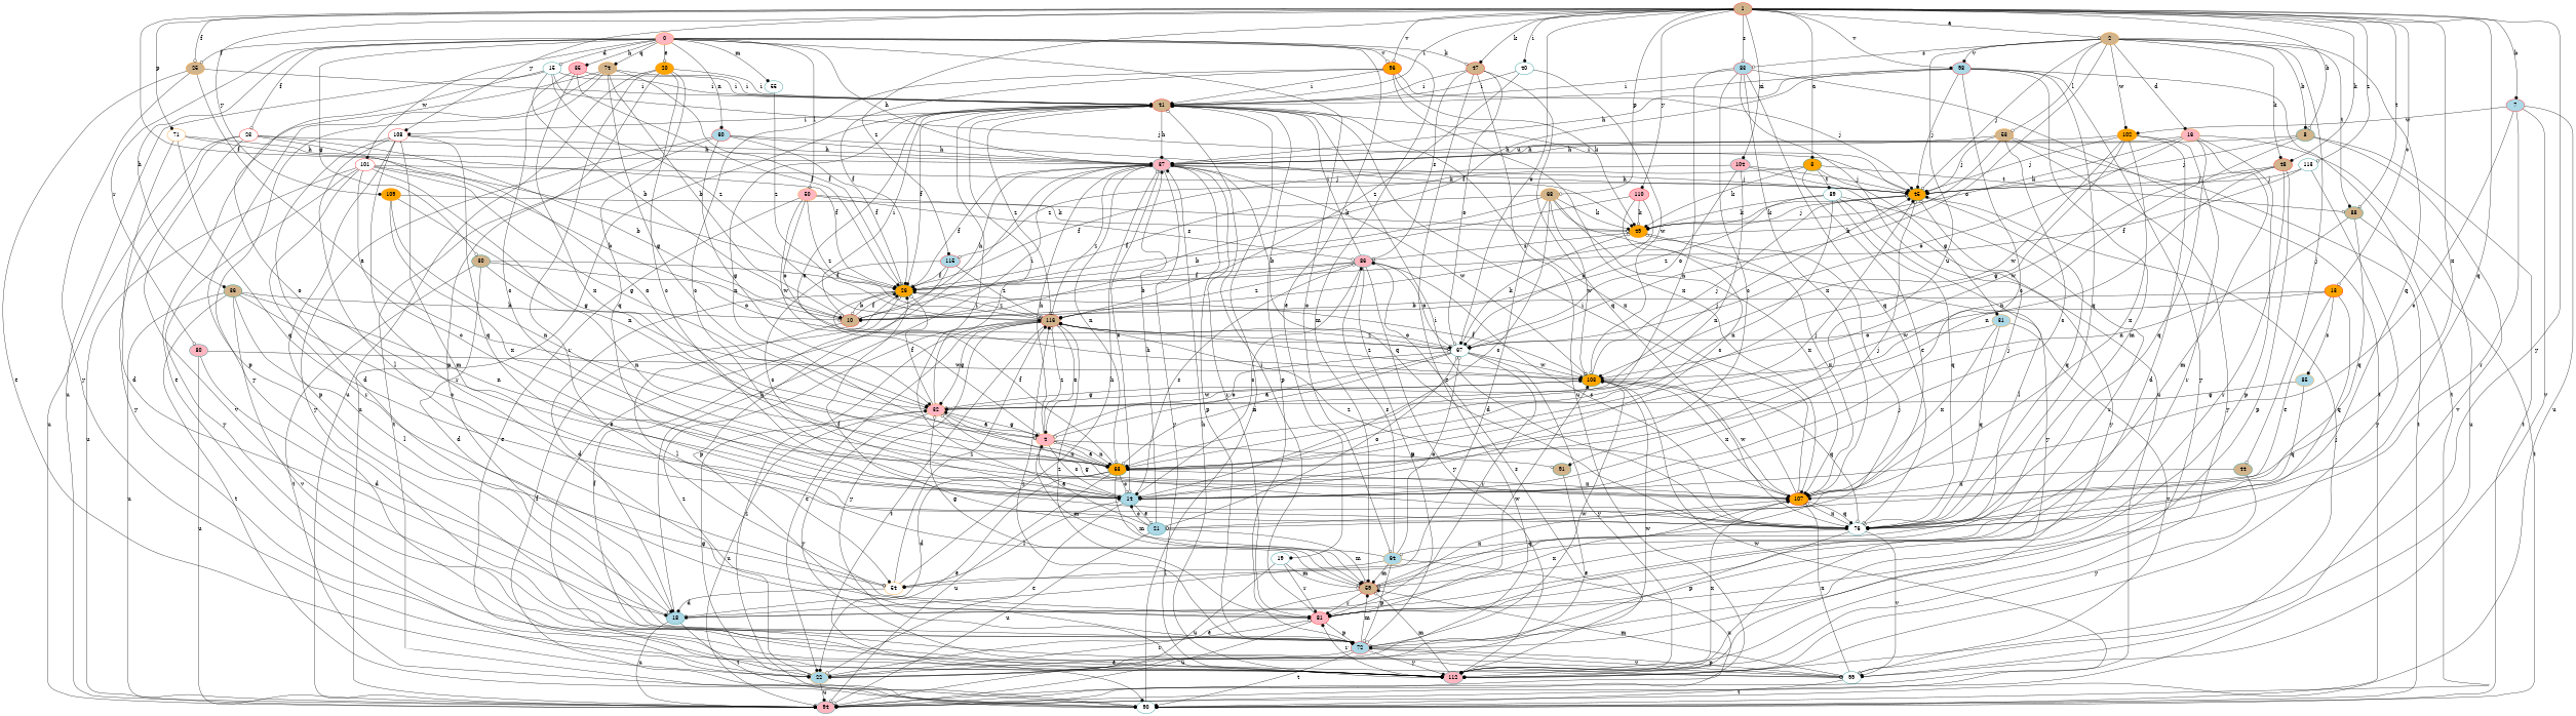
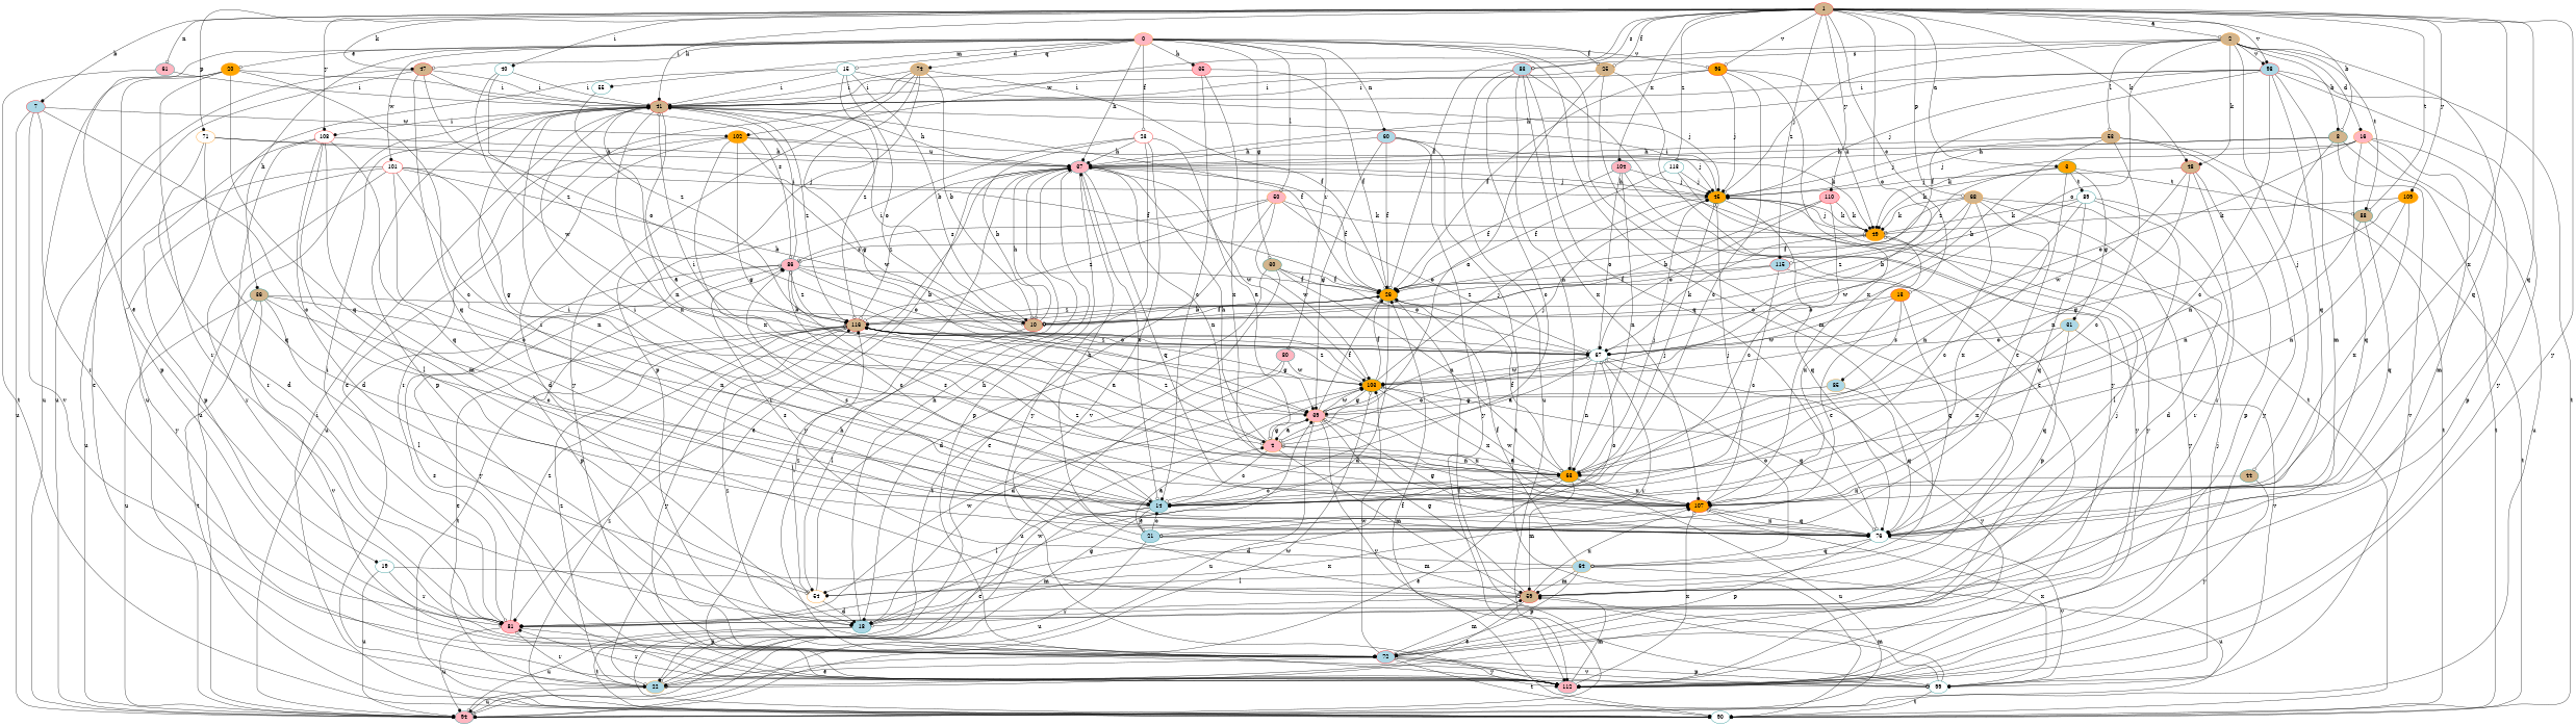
  strict digraph {
    node [color=teal fillcolor=tan style=filled]
    edge [arrowhead=dot]
    0 [color=darkorange fillcolor=lightpink]
    15 [fillcolor=white]
    19 [fillcolor=white]
    20 [color=darkorange fillcolor=orange]
    23 [color=red fillcolor=white]
    25 [color=darkorange]
    30
    35 [color=red fillcolor=lightpink]
    36
    37 [fillcolor=lightpink]
    47 [color=red]
    50 [color=darkorange fillcolor=lightpink]
    55 [fillcolor=white]
    59 [color=red]
    60 [color=red fillcolor=lightblue]
    64 [color=darkorange fillcolor=lightblue]
    74 [color=darkorange]
    80 [fillcolor=lightpink]
    96 [color=red fillcolor=orange]
    101 [color=red fillcolor=white]
    41 [color=red]
    67 [fillcolor=white]
    45 [fillcolor=orange]
    116 [color=red]
    94 [fillcolor=lightpink]
    10 [color=red]
    81 [color=red fillcolor=lightpink]
    76 [fillcolor=white]
    14 [fillcolor=lightblue]
    72 [color=red fillcolor=lightblue]
    112 [fillcolor=lightpink]
    4 [color=darkorange fillcolor=lightpink]
    99 [fillcolor=white]
    22 [color=darkorange fillcolor=lightblue]
    26 [fillcolor=orange]
    63 [fillcolor=orange]
    90 [fillcolor=white]
    18 [fillcolor=lightblue]
    107 [color=red fillcolor=orange]
    54 [color=darkorange fillcolor=white]
    103 [fillcolor=orange]
    86 [fillcolor=lightpink]
    49 [color=darkorange fillcolor=orange]
-   32 [color=darkorange fillcolor=lightpink]
+   32 [color=darkorange fillcolor=lightpink label=39]
    1 [color=red]
    2 [color=darkorange]
    3 [fillcolor=orange]
    7 [color=red fillcolor=lightblue]
    8
    13 [color=red fillcolor=orange]
    40 [fillcolor=white]
    48 [color=red]
+   61 [fillcolor=lightpink]
    68 [color=darkorange]
    71 [color=darkorange fillcolor=white]
    83 [color=red fillcolor=lightblue]
    88
    98 [color=red fillcolor=lightblue]
    104 [fillcolor=lightpink]
    108 [color=red fillcolor=white]
    109 [color=darkorange fillcolor=orange]
    110 [color=red fillcolor=lightpink]
    113 [fillcolor=white]
    115 [color=red fillcolor=lightblue]
    16 [color=darkorange fillcolor=lightpink]
    44
    53 [color=darkorange]
-   91
    102 [color=darkorange fillcolor=orange]
    21 [fillcolor=lightblue]
    31 [color=darkorange fillcolor=lightblue]
    89 [fillcolor=white]
    85 [color=darkorange fillcolor=lightblue]
    0 -> 15 [arrowhead=odot label=d]
    0 -> 19 [label=e]
    0 -> 20 [arrowhead=odot label=e]
    0 -> 23 [arrowhead=odot label=f]
    0 -> 25 [arrowhead=odot label=f]
    0 -> 30 [arrowhead=odot label=g]
    0 -> 35 [label=h]
    0 -> 36 [label=h]
    0 -> 37 [label=h]
    0 -> 47 [arrowhead=odot label=k]
    0 -> 50 [arrowhead=odot label=l]
    0 -> 55 [label=m]
    0 -> 59 [label=m]
    0 -> 60 [label=n]
    0 -> 64 [arrowhead=odot label=o]
    0 -> 74 [label=q]
    0 -> 80 [arrowhead=odot label=r]
    0 -> 96 [arrowhead=odot label=v]
    0 -> 101 [label=w]
    15 -> 41 [arrowhead=odot label=i]
-   15 -> 14 [label=o]
+   15 -> 67 [label=o]
    15 -> 45 [label=j]
    15 -> 116 [arrowhead=odot label=z]
    15 -> 94 [label=u]
    15 -> 10 [label=b]
    19 -> 59 [arrowhead=odot label=m]
    19 -> 94 [arrowhead=odot label=u]
    19 -> 81 [label=r]
    20 -> 41 [label=i]
    20 -> 94 [arrowhead=odot label=u]
    20 -> 81 [label=r]
    20 -> 76 [label=q]
    20 -> 14 [label=c]
    20 -> 72 [arrowhead=odot label=p]
    23 -> 37 [label=h]
    23 -> 94 [label=u]
    23 -> 10 [arrowhead=odot label=b]
    23 -> 112 [label=y]
    23 -> 4 [arrowhead=odot label=a]
    23 -> 99 [arrowhead=odot label=v]
    25 -> 41 [arrowhead=odot label=i]
    25 -> 112 [arrowhead=odot label=y]
    25 -> 4 [arrowhead=odot label=a]
    25 -> 22 [arrowhead=odot label=e]
    30 -> 67 [arrowhead=odot label=o]
    30 -> 26 [label=f]
    30 -> 63 [arrowhead=odot label=n]
    30 -> 90 [label=t]
    30 -> 18 [label=d]
    35 -> 41 [label=i]
    35 -> 14 [label=c]
    35 -> 26 [label=f]
    35 -> 107 [label=x]
    36 -> 94 [label=u]
    36 -> 10 [arrowhead=odot label=b]
    36 -> 14 [arrowhead=odot label=c]
    36 -> 99 [arrowhead=odot label=v]
    36 -> 63 [arrowhead=odot label=n]
    36 -> 90 [arrowhead=odot label=t]
    36 -> 54 [arrowhead=odot label=l]
    37 -> 45 [label=j]
    37 -> 116 [arrowhead=odot label=z]
    37 -> 81 [label=r]
    37 -> 76 [arrowhead=odot label=q]
    37 -> 14 [arrowhead=odot label=c]
    37 -> 72 [arrowhead=odot label=p]
    37 -> 112 [label=y]
    37 -> 22 [arrowhead=odot label=e]
    37 -> 26 [arrowhead=odot label=f]
    37 -> 63 [arrowhead=odot label=n]
    37 -> 103 [arrowhead=odot label=w]
    47 -> 41 [arrowhead=odot label=i]
    47 -> 67 [arrowhead=odot label=o]
    47 -> 94 [label=u]
    47 -> 76 [label=q]
    47 -> 22 [arrowhead=odot label=e]
    47 -> 86 [arrowhead=odot label=s]
    50 -> 67 [arrowhead=odot label=o]
    50 -> 116 [arrowhead=odot label=z]
    50 -> 22 [label=e]
    50 -> 103 [label=w]
    50 -> 86 [arrowhead=odot label=s]
    50 -> 49 [arrowhead=odot label=k]
    55 -> 116 [label=z]
    59 -> 81 [label=r]
    59 -> 22 [arrowhead=odot label=e]
    59 -> 107 [label=x]
    59 -> 49 [arrowhead=odot label=j]
    59 -> 32 [arrowhead=odot label=g]
    60 -> 37 [arrowhead=odot label=h]
    60 -> 112 [label=y]
    60 -> 26 [arrowhead=odot label=f]
    60 -> 90 [label=t]
    60 -> 49 [label=k]
    60 -> 32 [label=g]
    64 -> 59 [label=m]
    64 -> 67 [arrowhead=odot label=o]
    64 -> 94 [arrowhead=odot label=u]
    64 -> 72 [arrowhead=odot label=p]
    64 -> 26 [label=f]
    64 -> 54 [label=l]
    64 -> 86 [label=s]
    74 -> 41 [label=i]
    74 -> 10 [arrowhead=odot label=b]
    74 -> 72 [label=p]
    74 -> 112 [arrowhead=odot label=y]
    74 -> 22 [arrowhead=odot label=e]
    74 -> 26 [arrowhead=odot label=f]
    74 -> 32 [label=g]
    80 -> 94 [arrowhead=odot label=u]
    80 -> 18 [arrowhead=odot label=d]
    80 -> 103 [label=w]
    96 -> 41 [label=i]
    96 -> 45 [label=j]
    96 -> 14 [arrowhead=odot label=c]
    96 -> 26 [label=f]
    96 -> 107 [label=x]
    96 -> 49 [label=k]
    101 -> 45 [label=j]
    101 -> 94 [label=u]
    101 -> 10 [arrowhead=odot label=b]
    101 -> 81 [label=r]
    101 -> 14 [arrowhead=odot label=c]
    101 -> 112 [arrowhead=odot label=y]
    101 -> 63 [label=n]
    101 -> 32 [label=g]
    41 -> 37 [label=h]
    41 -> 116 [arrowhead=odot label=z]
    41 -> 94 [label=u]
    41 -> 72 [label=p]
    41 -> 4 [arrowhead=odot label=a]
    41 -> 26 [label=f]
    41 -> 63 [label=n]
    41 -> 107 [arrowhead=odot label=x]
    41 -> 108 [label=i]
    67 -> 116 [arrowhead=odot label=z]
    67 -> 81 [label=r]
    67 -> 112 [label=y]
    67 -> 4 [arrowhead=odot label=a]
    67 -> 63 [arrowhead=odot label=n]
    67 -> 103 [label=w]
    67 -> 49 [arrowhead=odot label=k]
    45 -> 37 [label=h]
    45 -> 41 [label=i]
    45 -> 76 [label=q]
    45 -> 49 [label=k]
    116 -> 67 [label=o]
    116 -> 112 [label=y]
    116 -> 4 [label=a]
    116 -> 22 [label=e]
    116 -> 90 [label=t]
    116 -> 32 [label=g]
    94 -> 103 [arrowhead=odot label=w]
    10 -> 37 [arrowhead=odot label=h]
    10 -> 41 [label=i]
    10 -> 26 [label=f]
    10 -> 54 [label=l]
    81 -> 41 [arrowhead=odot label=i]
    81 -> 116 [arrowhead=odot label=z]
    81 -> 94 [label=u]
    81 -> 72 [label=p]
    81 -> 103 [label=w]
    76 -> 64 [arrowhead=odot label=q]
    76 -> 41 [arrowhead=odot label=i]
    76 -> 72 [arrowhead=odot label=p]
    76 -> 99 [label=v]
    76 -> 107 [arrowhead=odot label=x]
    76 -> 86 [label=s]
    76 -> 32 [arrowhead=odot label=g]
    14 -> 41 [arrowhead=odot label=i]
    14 -> 45 [arrowhead=odot label=j]
    14 -> 22 [arrowhead=odot label=e]
    14 -> 54 [label=l]
    14 -> 86 [arrowhead=odot label=s]
    14 -> 21 [arrowhead=odot label=e]
    72 -> 59 [label=m]
    72 -> 116 [label=z]
    72 -> 112 [label=y]
    72 -> 99 [arrowhead=odot label=v]
    72 -> 22 [label=e]
    72 -> 90 [label=t]
    72 -> 103 [label=w]
    112 -> 37 [label=h]
    112 -> 59 [arrowhead=odot label=m]
    112 -> 81 [label=r]
    112 -> 107 [arrowhead=odot label=x]
    112 -> 86 [arrowhead=odot label=s]
    4 -> 37 [arrowhead=odot label=h]
    4 -> 59 [label=m]
    4 -> 67 [arrowhead=odot label=o]
    4 -> 116 [arrowhead=odot label=z]
    4 -> 14 [arrowhead=odot label=c]
    4 -> 63 [label=n]
    4 -> 32 [label=g]
-   4 -> 91 [arrowhead=odot label=u]
    99 -> 59 [label=m]
    99 -> 45 [label=j]
    99 -> 72 [arrowhead=odot label=p]
    99 -> 26 [arrowhead=odot label=f]
    99 -> 90 [arrowhead=odot label=t]
    99 -> 107 [arrowhead=odot label=x]
    22 -> 116 [arrowhead=odot label=z]
    22 -> 94 [label=u]
    22 -> 81 [arrowhead=odot label=r]
    22 -> 103 [label=w]
    22 -> 32 [label=g]
    26 -> 116 [arrowhead=odot label=z]
    26 -> 10 [arrowhead=odot label=b]
    26 -> 18 [label=d]
    63 -> 59 [label=m]
    63 -> 45 [label=j]
    63 -> 94 [arrowhead=odot label=u]
    63 -> 14 [arrowhead=odot label=c]
    63 -> 4 [arrowhead=odot label=a]
    63 -> 22 [label=e]
    63 -> 26 [arrowhead=odot label=f]
    63 -> 18 [arrowhead=odot label=d]
    63 -> 107 [label=x]
    90 -> 41 [arrowhead=odot label=i]
    90 -> 116 [arrowhead=odot label=z]
    90 -> 26 [label=f]
    18 -> 37 [label=h]
    18 -> 94 [arrowhead=odot label=u]
    18 -> 90 [arrowhead=odot label=t]
    18 -> 107 [label=x]
    107 -> 41 [label=i]
    107 -> 45 [arrowhead=odot label=j]
    107 -> 116 [label=z]
    107 -> 76 [label=q]
    107 -> 103 [arrowhead=odot label=w]
    54 -> 37 [arrowhead=odot label=h]
    54 -> 116 [label=z]
    54 -> 18 [label=d]
    103 -> 45 [arrowhead=odot label=j]
    103 -> 116 [label=z]
    103 -> 76 [arrowhead=odot label=q]
    103 -> 26 [label=f]
    103 -> 107 [label=x]
    103 -> 32 [arrowhead=odot label=g]
    86 -> 41 [arrowhead=odot label=i]
    86 -> 67 [arrowhead=odot label=o]
    86 -> 116 [label=z]
    86 -> 10 [label=b]
    86 -> 14 [label=c]
    86 -> 72 [arrowhead=odot label=p]
    86 -> 112 [label=y]
    86 -> 26 [label=f]
    49 -> 45 [arrowhead=odot label=j]
    49 -> 107 [label=x]
    49 -> 86 [arrowhead=odot label=s]
    32 -> 41 [arrowhead=odot label=i]
    32 -> 45 [label=j]
    32 -> 94 [arrowhead=odot label=u]
    32 -> 112 [label=y]
    32 -> 4 [label=a]
    32 -> 26 [arrowhead=odot label=f]
    32 -> 107 [label=x]
    32 -> 103 [label=w]
    1 -> 25 [arrowhead=odot label=f]
    1 -> 47 [label=k]
    1 -> 96 [arrowhead=odot label=v]
    1 -> 41 [label=i]
    1 -> 67 [label=o]
    1 -> 76 [arrowhead=odot label=q]
    1 -> 112 [arrowhead=odot label=y]
    1 -> 26 [arrowhead=odot label=f]
    1 -> 107 [label=x]
    1 -> 2 [arrowhead=odot label=a]
    1 -> 3 [label=a]
    1 -> 7 [label=b]
    1 -> 8 [arrowhead=odot label=b]
    1 -> 13 [arrowhead=odot label=c]
    1 -> 40 [label=i]
    1 -> 48 [label=k]
+   1 -> 61 [arrowhead=odot label=n]
    1 -> 68 [arrowhead=odot label=p]
    1 -> 71 [label=p]
    1 -> 83 [arrowhead=odot label=s]
    1 -> 88 [arrowhead=odot label=t]
    1 -> 98 [label=v]
    1 -> 104 [label=x]
    1 -> 108 [label=y]
    1 -> 109 [label=y]
    1 -> 110 [label=y]
    1 -> 113 [arrowhead=odot label=z]
    1 -> 115 [label=z]
    2 -> 67 [label=o]
    2 -> 45 [arrowhead=odot label=j]
    2 -> 76 [label=q]
    2 -> 8 [label=b]
    2 -> 48 [label=k]
    2 -> 83 [arrowhead=odot label=s]
    2 -> 88 [label=t]
    2 -> 98 [label=v]
    2 -> 16 [label=d]
    2 -> 44 [arrowhead=odot label=j]
    2 -> 53 [arrowhead=odot label=l]
-   2 -> 91 [label=u]
    2 -> 102 [label=w]
    3 -> 49 [label=k]
    3 -> 88 [arrowhead=odot label=t]
    3 -> 115 [arrowhead=odot label=z]
    3 -> 21 [arrowhead=odot label=e]
    3 -> 31 [label=g]
    3 -> 89 [label=t]
    7 -> 94 [arrowhead=odot label=u]
    7 -> 81 [arrowhead=odot label=r]
    7 -> 14 [arrowhead=odot label=c]
    7 -> 99 [arrowhead=odot label=v]
    7 -> 102 [label=w]
    8 -> 37 [label=h]
    8 -> 45 [label=j]
    8 -> 99 [label=v]
    8 -> 63 [arrowhead=odot label=n]
    8 -> 90 [label=t]
    13 -> 10 [arrowhead=odot label=b]
    13 -> 76 [label=q]
    13 -> 103 [arrowhead=odot label=w]
    13 -> 21 [arrowhead=odot label=e]
    13 -> 85 [label=s]
    40 -> 41 [arrowhead=odot label=i]
    40 -> 116 [arrowhead=odot label=z]
    40 -> 103 [arrowhead=odot label=w]
    48 -> 45 [arrowhead=odot label=j]
    48 -> 81 [label=r]
    48 -> 72 [label=p]
    48 -> 63 [label=n]
    48 -> 103 [label=w]
+   61 -> 41 [label=i]
+   61 -> 90 [arrowhead=odot label=t]
    68 -> 10 [arrowhead=odot label=b]
    68 -> 14 [arrowhead=odot label=c]
    68 -> 112 [arrowhead=odot label=y]
    68 -> 26 [label=f]
    68 -> 18 [arrowhead=odot label=d]
    68 -> 107 [label=x]
    68 -> 103 [arrowhead=odot label=w]
    68 -> 49 [label=k]
    71 -> 37 [arrowhead=odot label=h]
    71 -> 76 [arrowhead=odot label=q]
    71 -> 26 [label=f]
    71 -> 18 [label=d]
    83 -> 41 [label=i]
    83 -> 94 [arrowhead=odot label=u]
    83 -> 76 [arrowhead=odot label=q]
    83 -> 14 [arrowhead=odot label=c]
    83 -> 63 [label=n]
    83 -> 90 [label=t]
    83 -> 107 [label=x]
    88 -> 76 [arrowhead=odot label=q]
    88 -> 63 [arrowhead=odot label=n]
    88 -> 90 [arrowhead=odot label=t]
    98 -> 37 [label=h]
    98 -> 59 [arrowhead=odot label=m]
    98 -> 41 [arrowhead=odot label=i]
    98 -> 45 [label=j]
    98 -> 76 [arrowhead=odot label=q]
    98 -> 14 [arrowhead=odot label=c]
    98 -> 112 [arrowhead=odot label=y]
    98 -> 26 [label=f]
    98 -> 90 [arrowhead=odot label=t]
    104 -> 67 [arrowhead=odot label=o]
    104 -> 45 [label=j]
    104 -> 112 [label=y]
    104 -> 26 [arrowhead=odot label=f]
    104 -> 63 [label=n]
    108 -> 37 [arrowhead=odot label=h]
    108 -> 59 [arrowhead=odot label=m]
    108 -> 81 [label=r]
    108 -> 76 [arrowhead=odot label=q]
    108 -> 72 [label=p]
    108 -> 18 [arrowhead=odot label=d]
    108 -> 54 [arrowhead=odot label=l]
    109 -> 63 [label=n]
    109 -> 107 [arrowhead=odot label=x]
    109 -> 49 [arrowhead=odot label=k]
    109 -> 32 [arrowhead=odot label=g]
    110 -> 67 [label=o]
    110 -> 10 [arrowhead=odot label=b]
    110 -> 14 [label=c]
    110 -> 49 [arrowhead=odot label=k]
    113 -> 45 [label=j]
    113 -> 112 [arrowhead=odot label=y]
    113 -> 26 [arrowhead=odot label=f]
    115 -> 116 [arrowhead=odot label=z]
    115 -> 14 [label=c]
    115 -> 72 [label=p]
    115 -> 26 [label=f]
    16 -> 37 [label=h]
    16 -> 59 [arrowhead=odot label=m]
    16 -> 67 [label=o]
    16 -> 94 [label=u]
    16 -> 76 [label=q]
    16 -> 72 [arrowhead=odot label=p]
    16 -> 49 [label=k]
    44 -> 112 [label=y]
    44 -> 107 [arrowhead=odot label=x]
    53 -> 37 [arrowhead=odot label=h]
    53 -> 45 [arrowhead=odot label=j]
    53 -> 10 [arrowhead=odot label=b]
    53 -> 14 [arrowhead=odot label=c]
    53 -> 112 [arrowhead=odot label=y]
    53 -> 90 [label=t]
-   91 -> 22 [arrowhead=odot label=e]
    102 -> 37 [label=u]
    102 -> 45 [label=j]
    102 -> 81 [arrowhead=odot label=r]
    102 -> 18 [label=d]
    102 -> 107 [arrowhead=odot label=x]
    102 -> 103 [label=w]
    102 -> 32 [label=g]
    21 -> 37 [label=h]
    21 -> 59 [arrowhead=odot label=m]
    21 -> 67 [arrowhead=odot label=o]
    21 -> 94 [arrowhead=odot label=u]
    21 -> 14 [label=c]
    21 -> 4 [label=a]
    31 -> 67 [label=o]
    31 -> 76 [label=q]
    31 -> 99 [arrowhead=odot label=v]
    31 -> 107 [arrowhead=odot label=x]
    89 -> 116 [label=z]
    89 -> 81 [arrowhead=odot label=r]
    89 -> 76 [arrowhead=odot label=q]
    89 -> 63 [arrowhead=odot label=n]
    89 -> 54 [arrowhead=odot label=l]
    89 -> 49 [arrowhead=odot label=k]
    85 -> 76 [label=q]
    85 -> 32 [label=g]
  }
